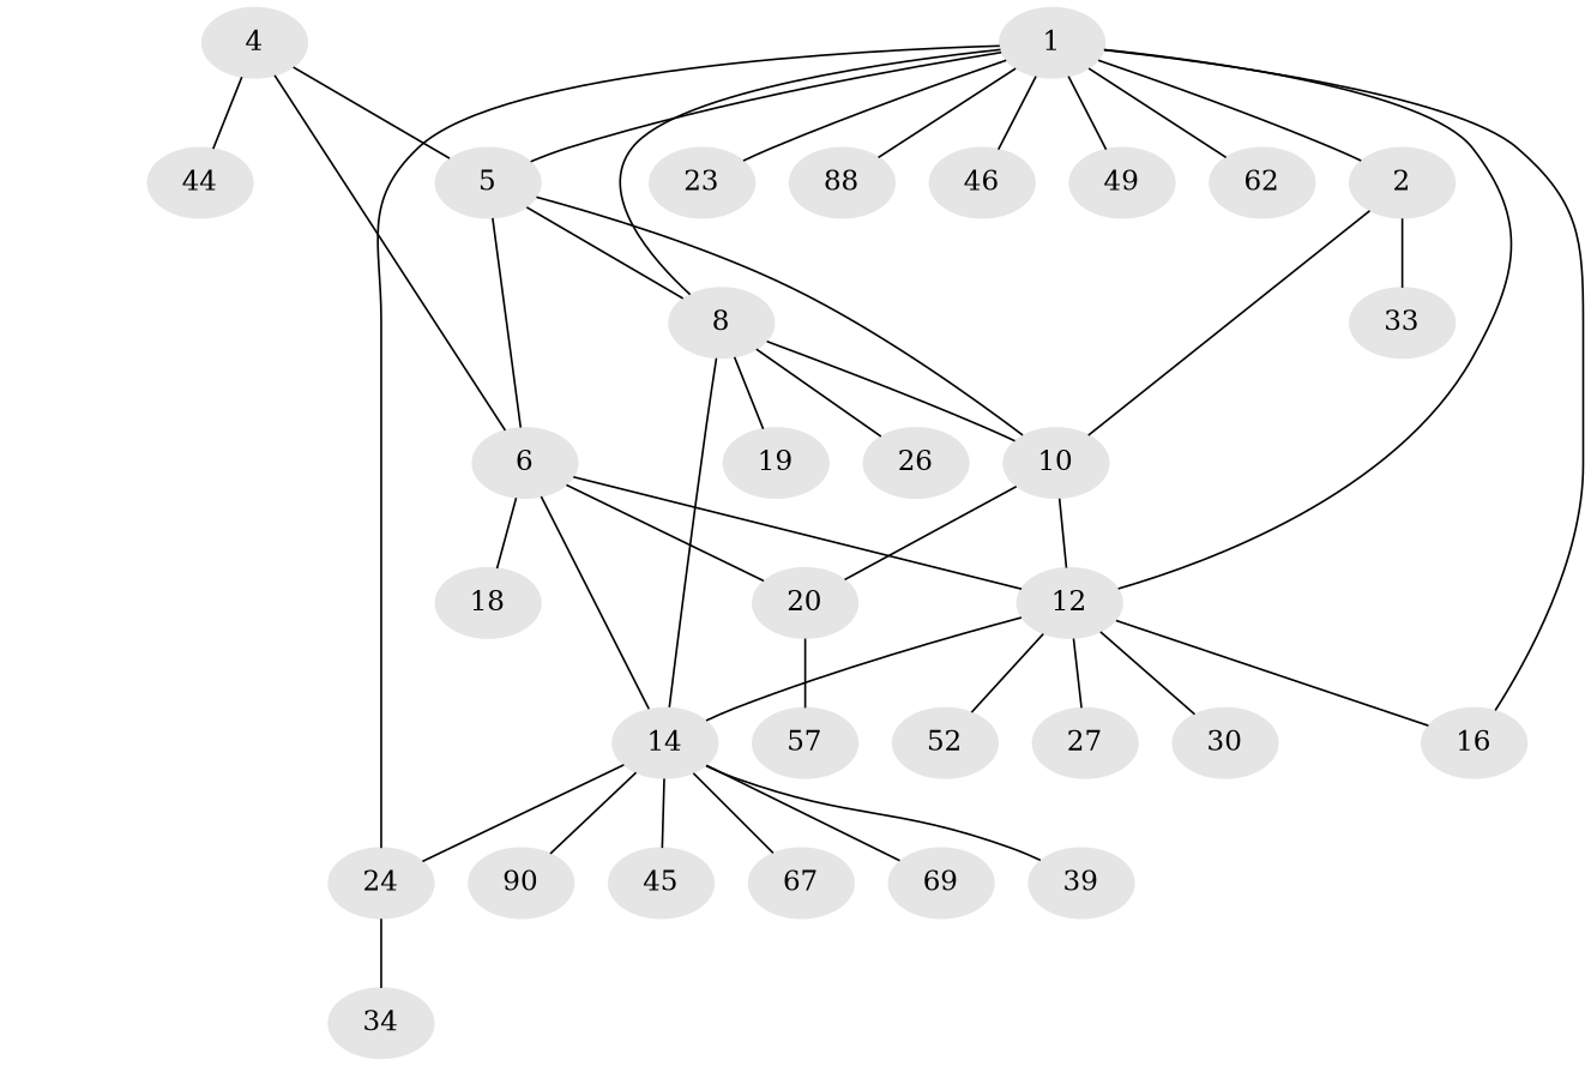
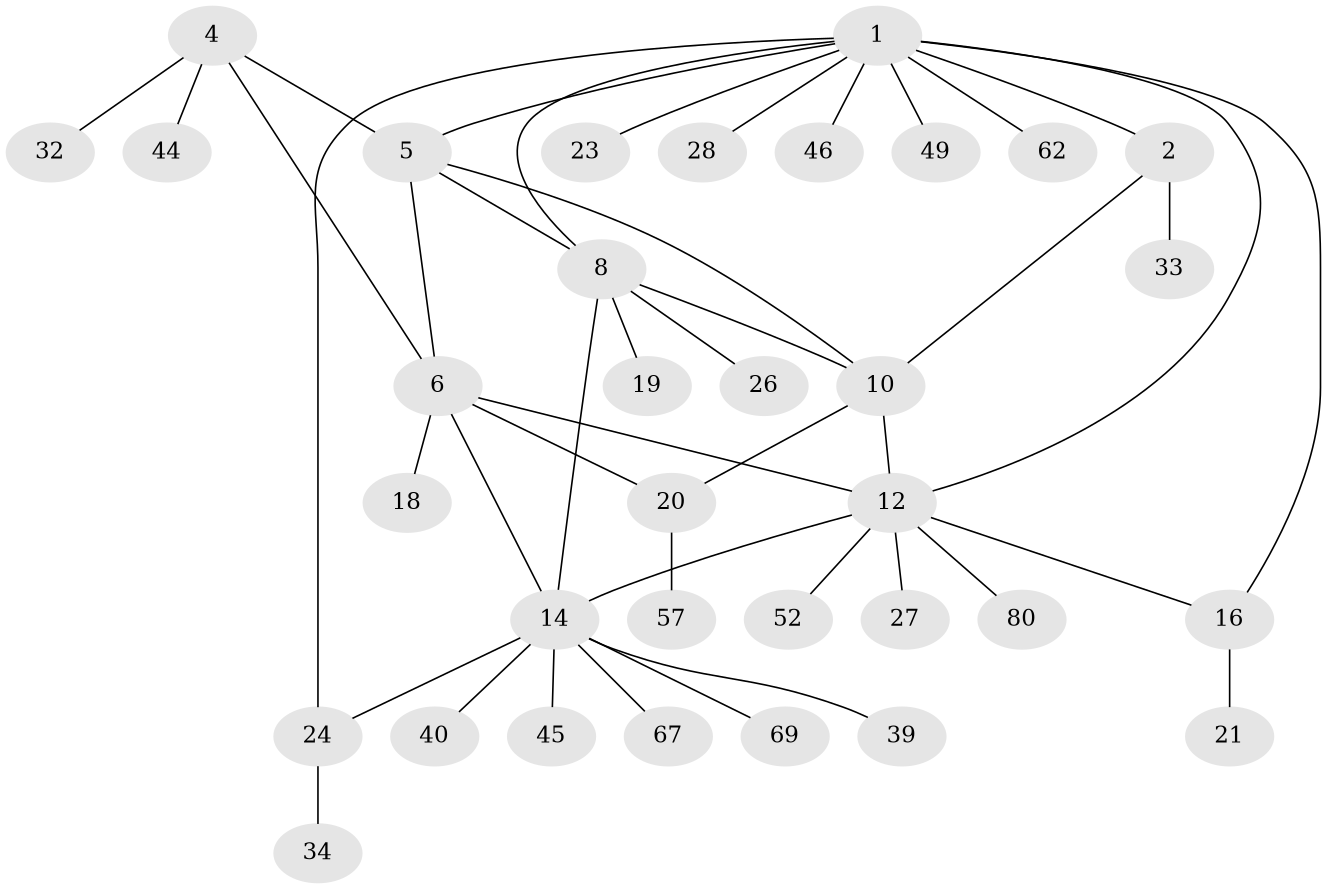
  graph {
    node [color=gray90 style=filled]
    1 [super="+7+3"]
    2
    5
    8 [super="+9+58+66"]
    12 [super="+13+53+54"]
    16 [super="+25+65"]
    23
    24
-   28 [label=88]
+   28
    46
    49
    62
    10 [super="+11"]
    33
    6 [super="+15"]
    14
    19
    26
    27 [super="+45"]
-   30
+   30 [label=80]
    52
+   21
    34
    20
    4 [super="+38+59+37+42+31"]
+   32 [super="+48"]
    44
    18
    39 [super="+64"]
-   40 [label=90]
+   40
    n31 [label=45]
    67
    69
    57
    1 -- 2 [weight=2]
    1 -- 5
    1 -- 8 [weight=2]
    1 -- 12 [weight=2]
    1 -- 16
    1 -- 23
    1 -- 24
    1 -- 28
    1 -- 46
    1 -- 49
    1 -- 62
    2 -- 10
    2 -- 33
    5 -- 8
    5 -- 10
    5 -- 6
    8 -- 10 [weight=2]
    8 -- 14
    8 -- 19
    8 -- 26
    12 -- 16
    12 -- 14
    12 -- 27
    12 -- 30
    12 -- 52
+   16 -- 21
    24 -- 34
    10 -- 12 [weight=2]
    10 -- 20
    6 -- 12
    6 -- 14
    6 -- 20
    6 -- 18
    14 -- 24
    14 -- 39
    14 -- 40
    14 -- n31
    14 -- 67
    14 -- 69
    20 -- 57
    4 -- 5
    4 -- 6
+   4 -- 32
    4 -- 44
  }
